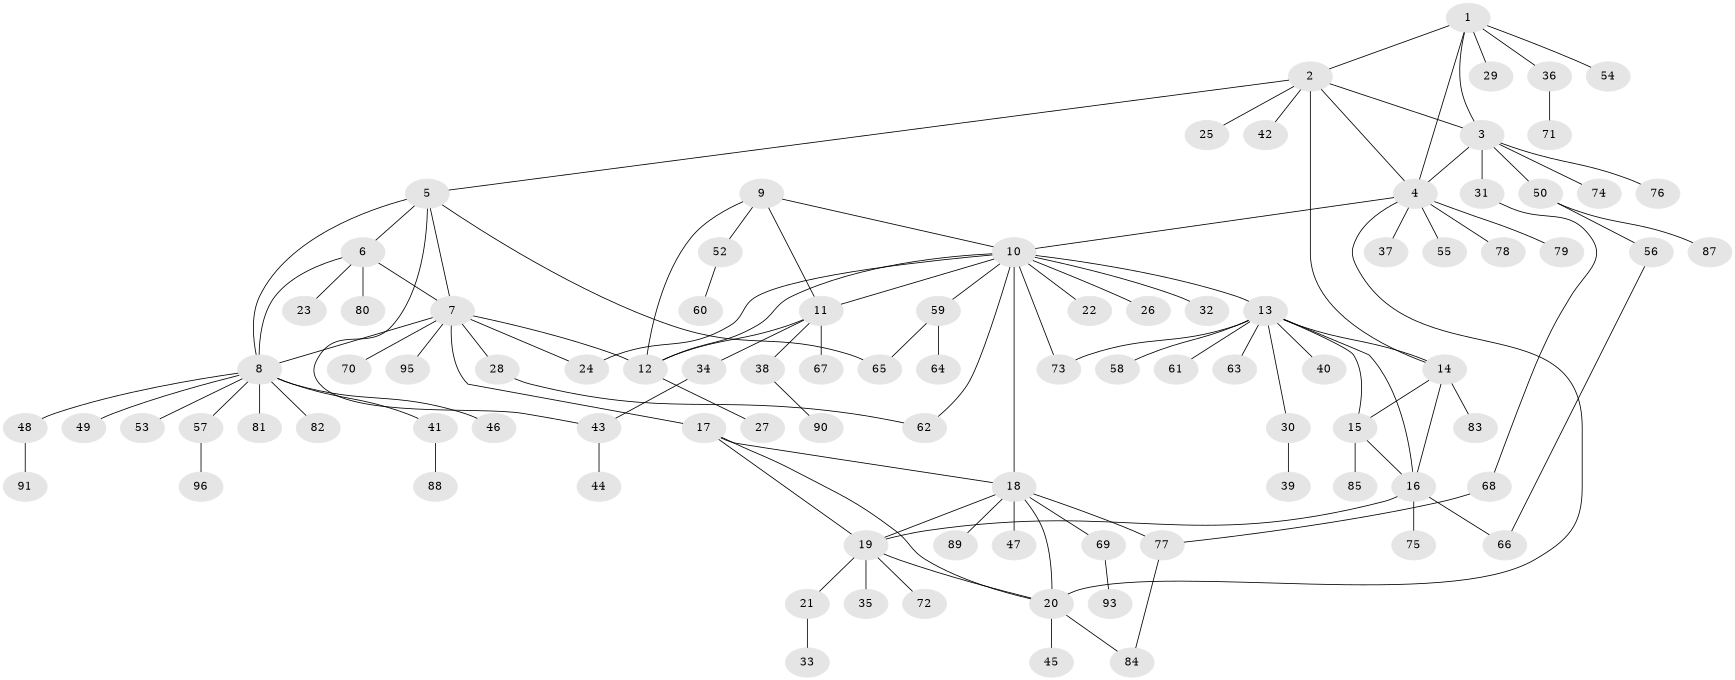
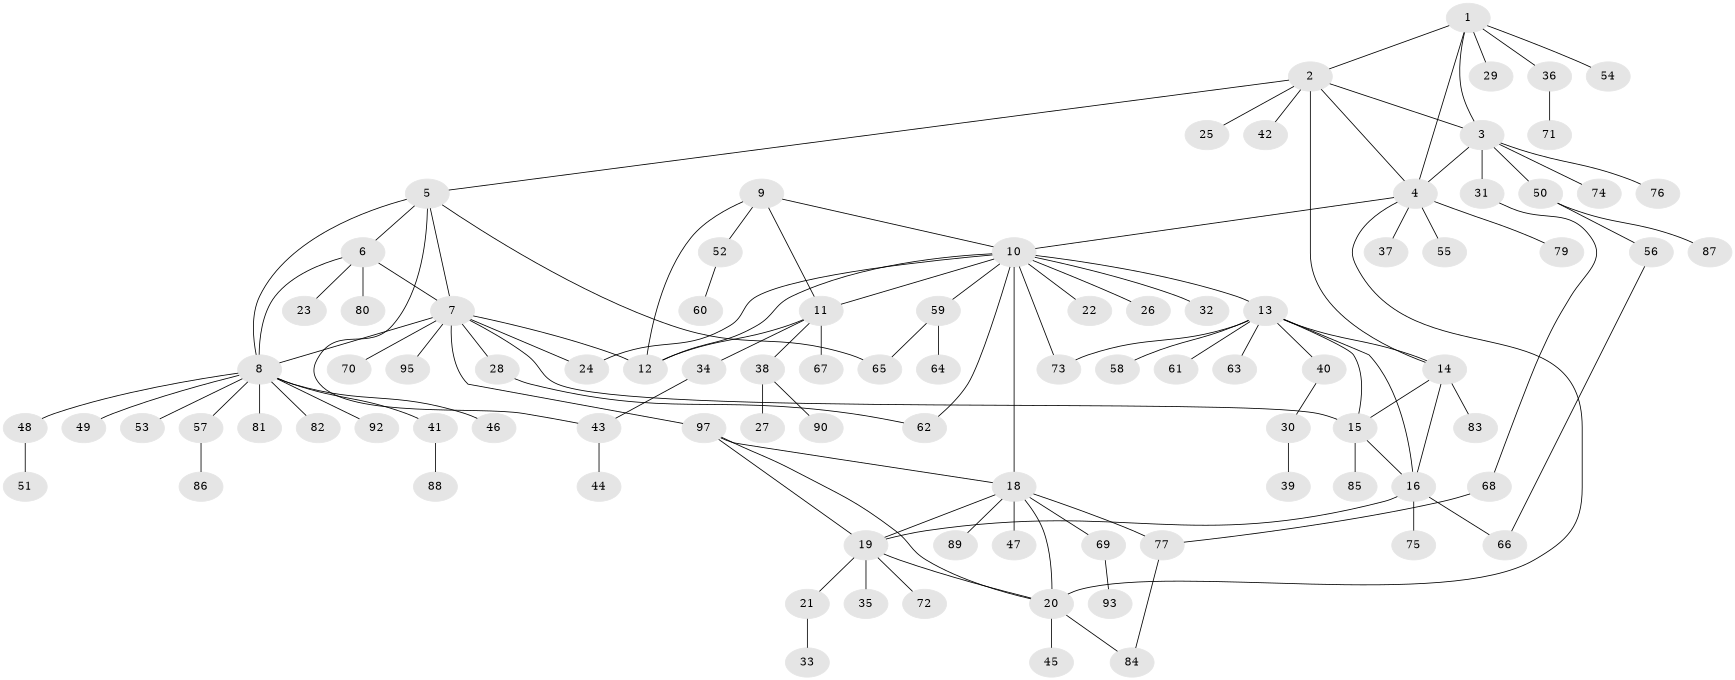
  graph {
    node [color=gray90 style=filled]
    1
    2
    3
    4
    29
    36
    54
    5
    14
    25
    42
    31
    50
    74
    76
    10
    20
    37
    55
-   78
    79
    71
    6
    7
    8
    43
    65
    15
    16
    83
    68
    56
    87
    12
    24
    11
    13
    18
    22
    26
    32
    59
    62
    73
    45
    84
    23
    80
-   17
+   17 [label=97]
    28
    70
    n52 [label=95]
    41
    46
    48
    49
    53
    57
    81
    82
+   92
    44
    27
    85
    19
    88
-   51 [label=91]
-   86 [label=96]
+   51
+   86
    9
    52
    34
    38
    67
    60
    30
    40
    58
    61
    63
    47
    69
    77
    89
    64
    90
    66
    75
    39
    21
    35
    72
    93
    33
    1 -- 2
    1 -- 3
    1 -- 4
    1 -- 29
    1 -- 36
    1 -- 54
    2 -- 3
    2 -- 4
    2 -- 5
    2 -- 14
    2 -- 25
    2 -- 42
    3 -- 4
    3 -- 31
    3 -- 50
    3 -- 74
    3 -- 76
    4 -- 10
    4 -- 20
    4 -- 37
    4 -- 55
-   4 -- 78
    4 -- 79
    36 -- 71
    5 -- 6
    5 -- 7
    5 -- 8
    5 -- 43
    5 -- 65
    14 -- 15
    14 -- 16
    14 -- 83
    31 -- 68
    50 -- 56
    50 -- 87
    10 -- 12
    10 -- 24
    10 -- 11
    10 -- 13
    10 -- 18
    10 -- 22
    10 -- 26
    10 -- 32
    10 -- 59
    10 -- 62
    10 -- 73
    20 -- 45
    20 -- 84
    6 -- 7
    6 -- 8
    6 -- 23
    6 -- 80
    7 -- 8
+   7 -- 15
    7 -- 12
    7 -- 24
    7 -- 17
    7 -- 28
    7 -- 70
    7 -- n52
    8 -- 41
    8 -- 46
    8 -- 48
    8 -- 49
    8 -- 53
    8 -- 57
    8 -- 81
    8 -- 82
+   8 -- 92
    43 -- 44
    15 -- 16
    15 -- 85
    16 -- 19
    16 -- 66
    16 -- 75
    68 -- 77
    56 -- 66
-   12 -- 27
+   38 -- 27
    11 -- 12
    11 -- 34
    11 -- 38
    11 -- 67
    13 -- 14
    13 -- 15
    13 -- 16
    13 -- 73
-   13 -- 30
+   40 -- 30
    13 -- 40
    13 -- 58
    13 -- 61
    13 -- 63
    18 -- 20
    18 -- 19
    18 -- 47
    18 -- 69
    18 -- 77
    18 -- 89
    59 -- 65
    59 -- 64
    17 -- 20
    17 -- 18
    17 -- 19
    28 -- 62
    41 -- 88
    48 -- 51
    57 -- 86
    19 -- 20
    19 -- 21
    19 -- 35
    19 -- 72
    9 -- 10
    9 -- 12
    9 -- 11
    9 -- 52
    52 -- 60
    34 -- 43
    38 -- 90
    30 -- 39
    69 -- 93
    77 -- 84
    21 -- 33
  }
